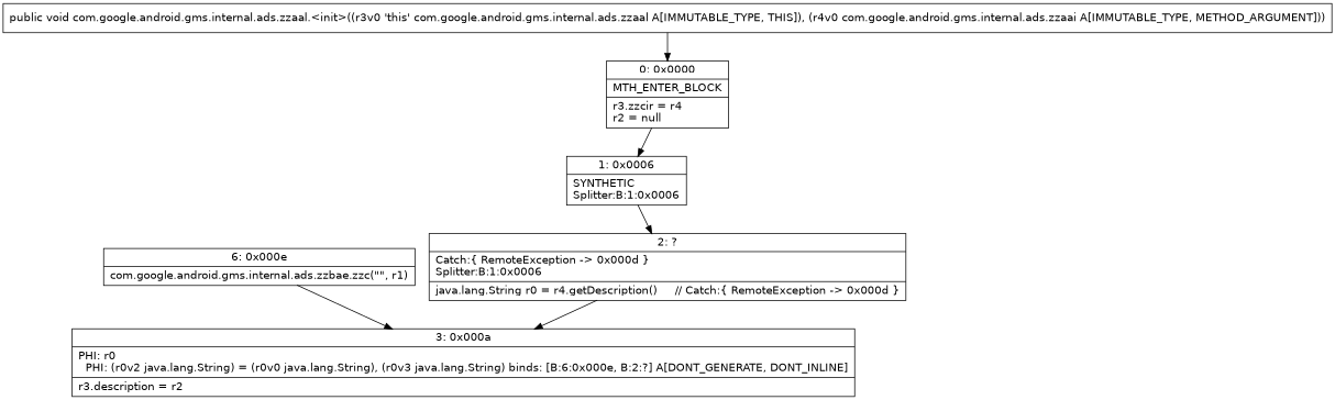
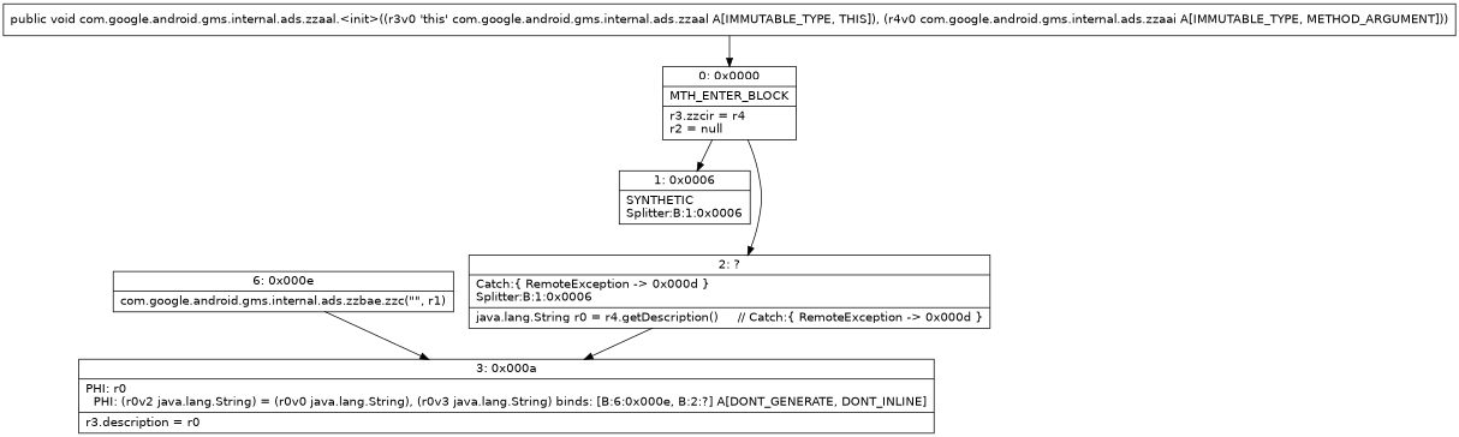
  digraph {
    fontname="DejaVu Sans"
    node [fontname="DejaVu Sans" shape=record]
    edge [fontname="DejaVu Sans"]
    n1 [label="{0\:\ 0x0000|MTH_ENTER_BLOCK\l|r3.zzcir = r4\lr2 = null\l}"]
    n2 [label="{1\:\ 0x0006|SYNTHETIC\lSplitter:B:1:0x0006\l}"]
    n3 [label="{2\:\ ?|Catch:\{ RemoteException \-\> 0x000d \}\lSplitter:B:1:0x0006\l|java.lang.String r0 = r4.getDescription()     \/\/ Catch:\{ RemoteException \-\> 0x000d \}\l}"]
-   n4 [label="{3\:\ 0x000a|PHI: r0 \l  PHI: (r0v2 java.lang.String) = (r0v0 java.lang.String), (r0v3 java.lang.String) binds: [B:6:0x000e, B:2:?] A[DONT_GENERATE, DONT_INLINE]\l|r3.description = r2\l}"]
+   n4 [label="{3\:\ 0x000a|PHI: r0 \l  PHI: (r0v2 java.lang.String) = (r0v0 java.lang.String), (r0v3 java.lang.String) binds: [B:6:0x000e, B:2:?] A[DONT_GENERATE, DONT_INLINE]\l|r3.description = r0\l}"]
    n5 [label="{6\:\ 0x000e|com.google.android.gms.internal.ads.zzbae.zzc(\"\", r1)\l}"]
    n6 [label="{public void com.google.android.gms.internal.ads.zzaal.\<init\>((r3v0 'this' com.google.android.gms.internal.ads.zzaal A[IMMUTABLE_TYPE, THIS]), (r4v0 com.google.android.gms.internal.ads.zzaai A[IMMUTABLE_TYPE, METHOD_ARGUMENT])) }"]
    n1 -> n2
-   n2 -> n3
+   n1 -> n3
    n3 -> n4
    n5 -> n4
    n6 -> n1
  }
